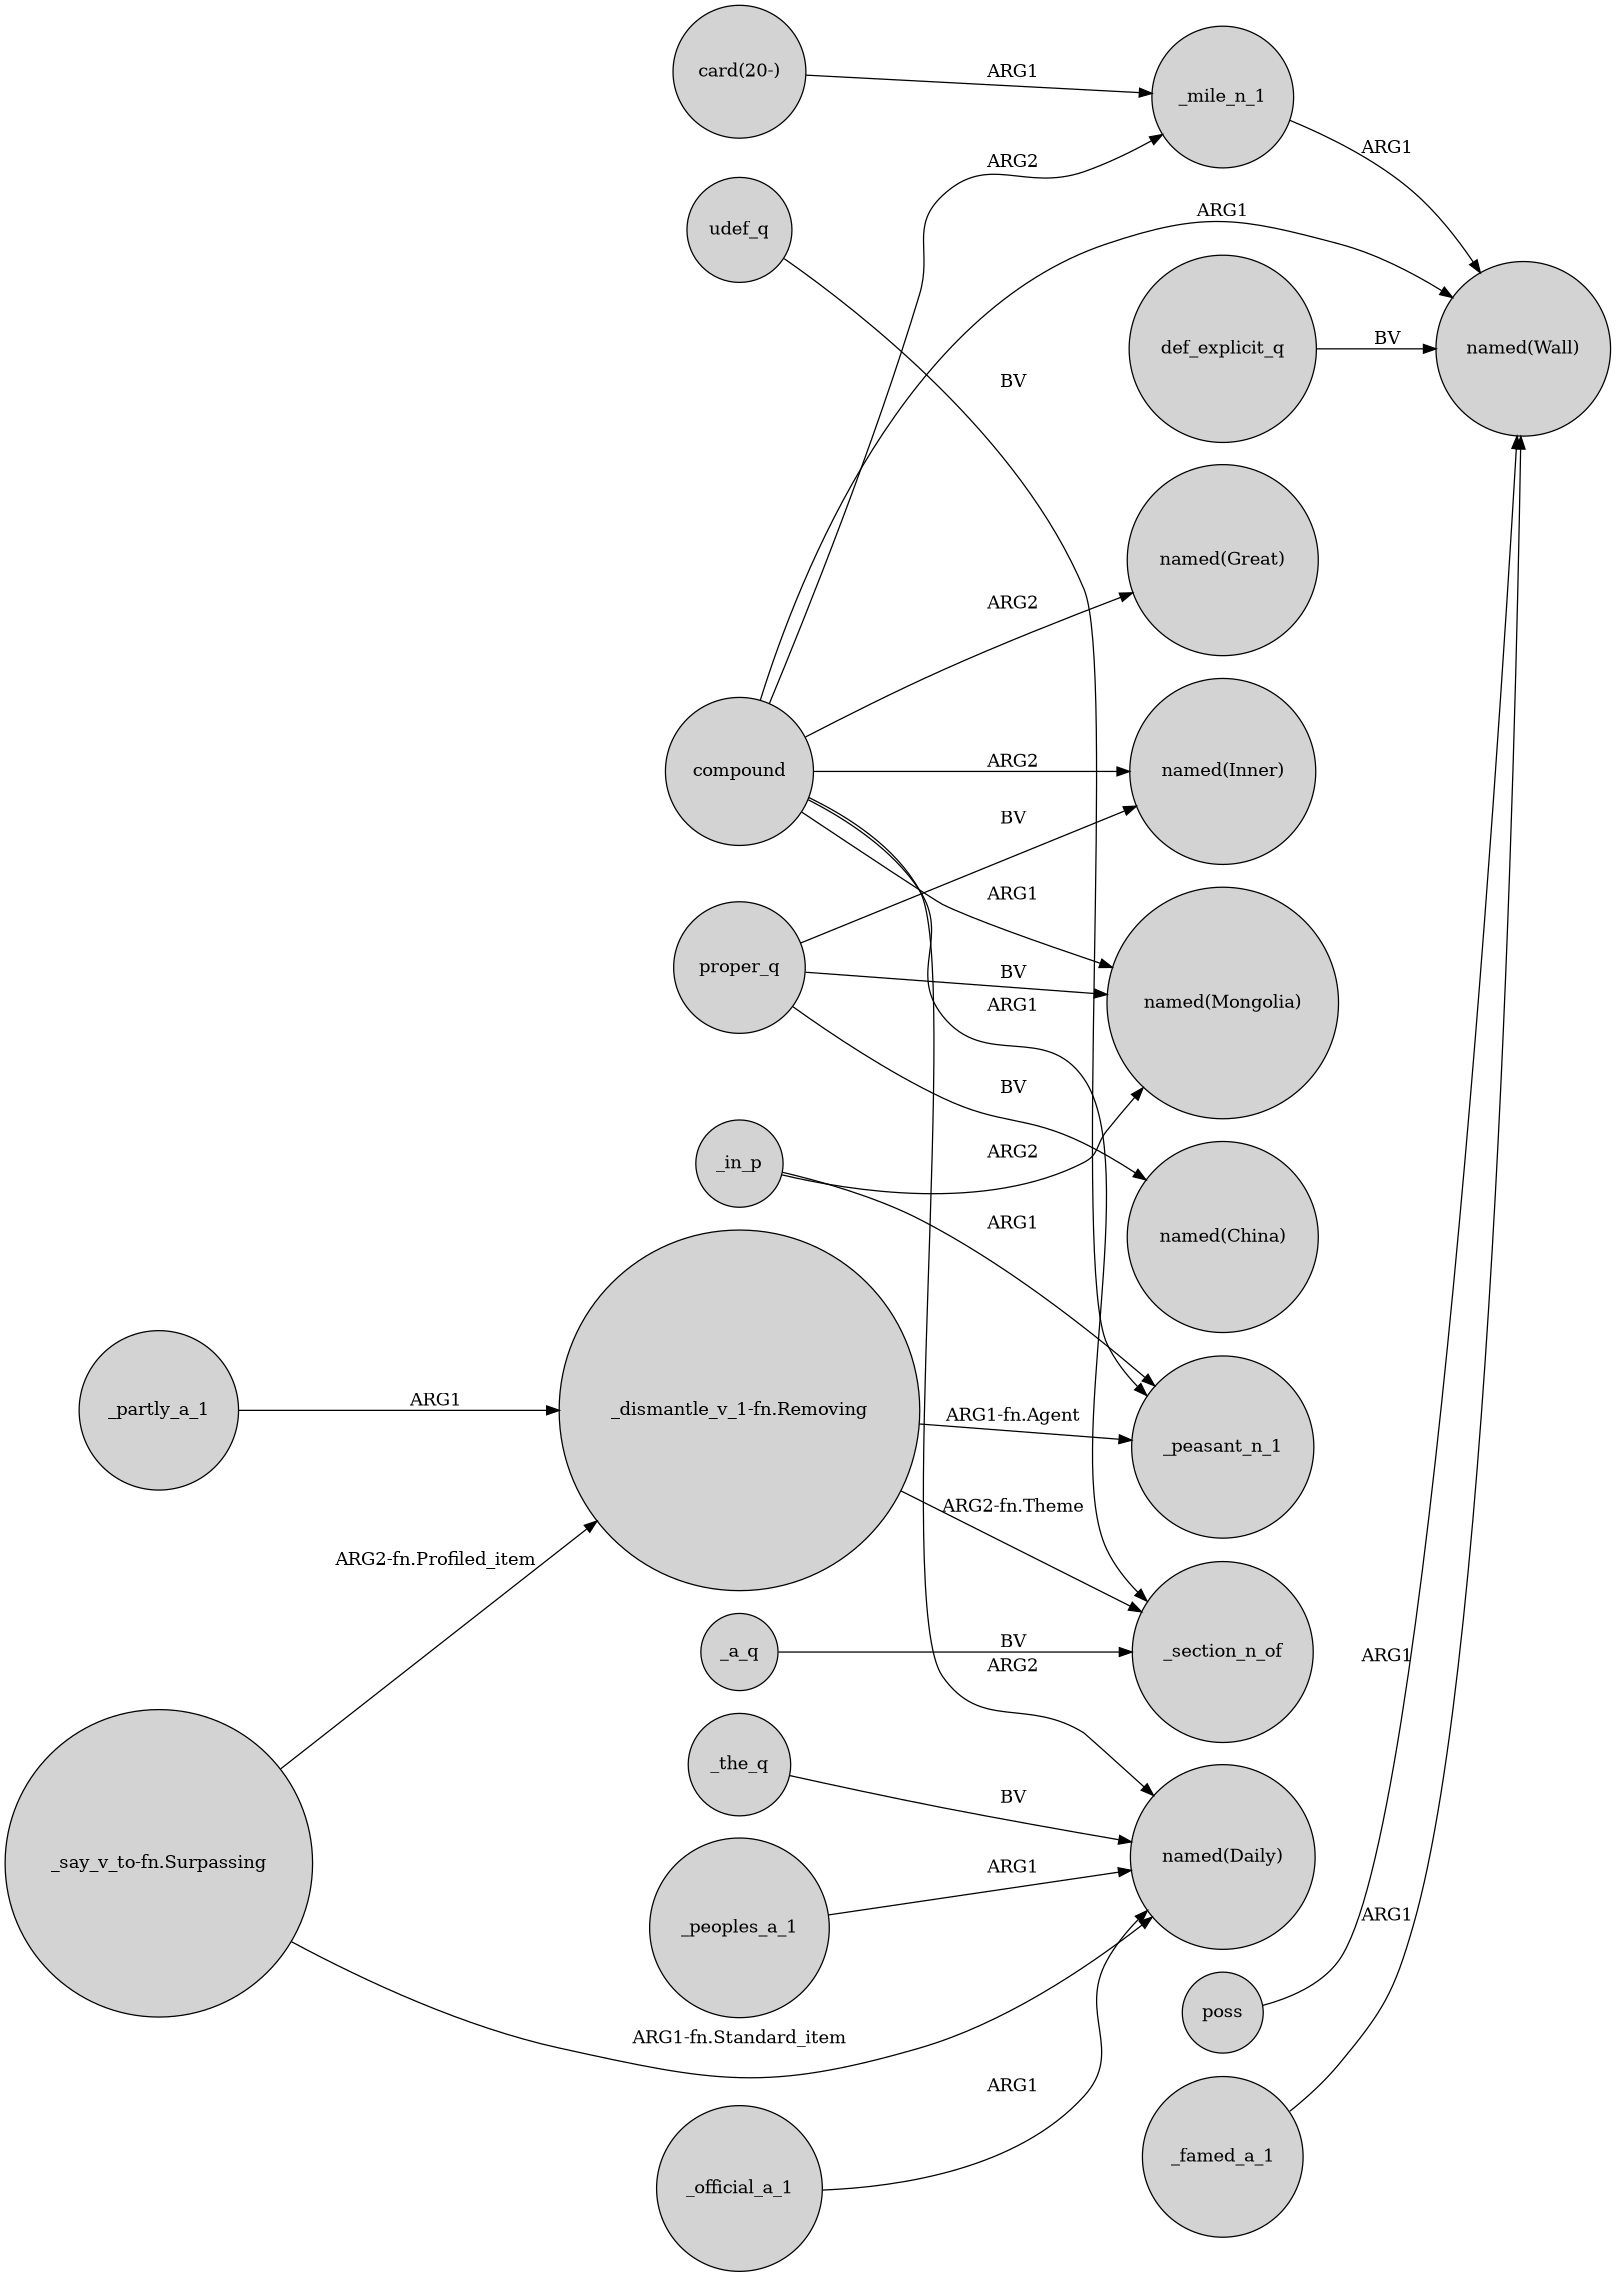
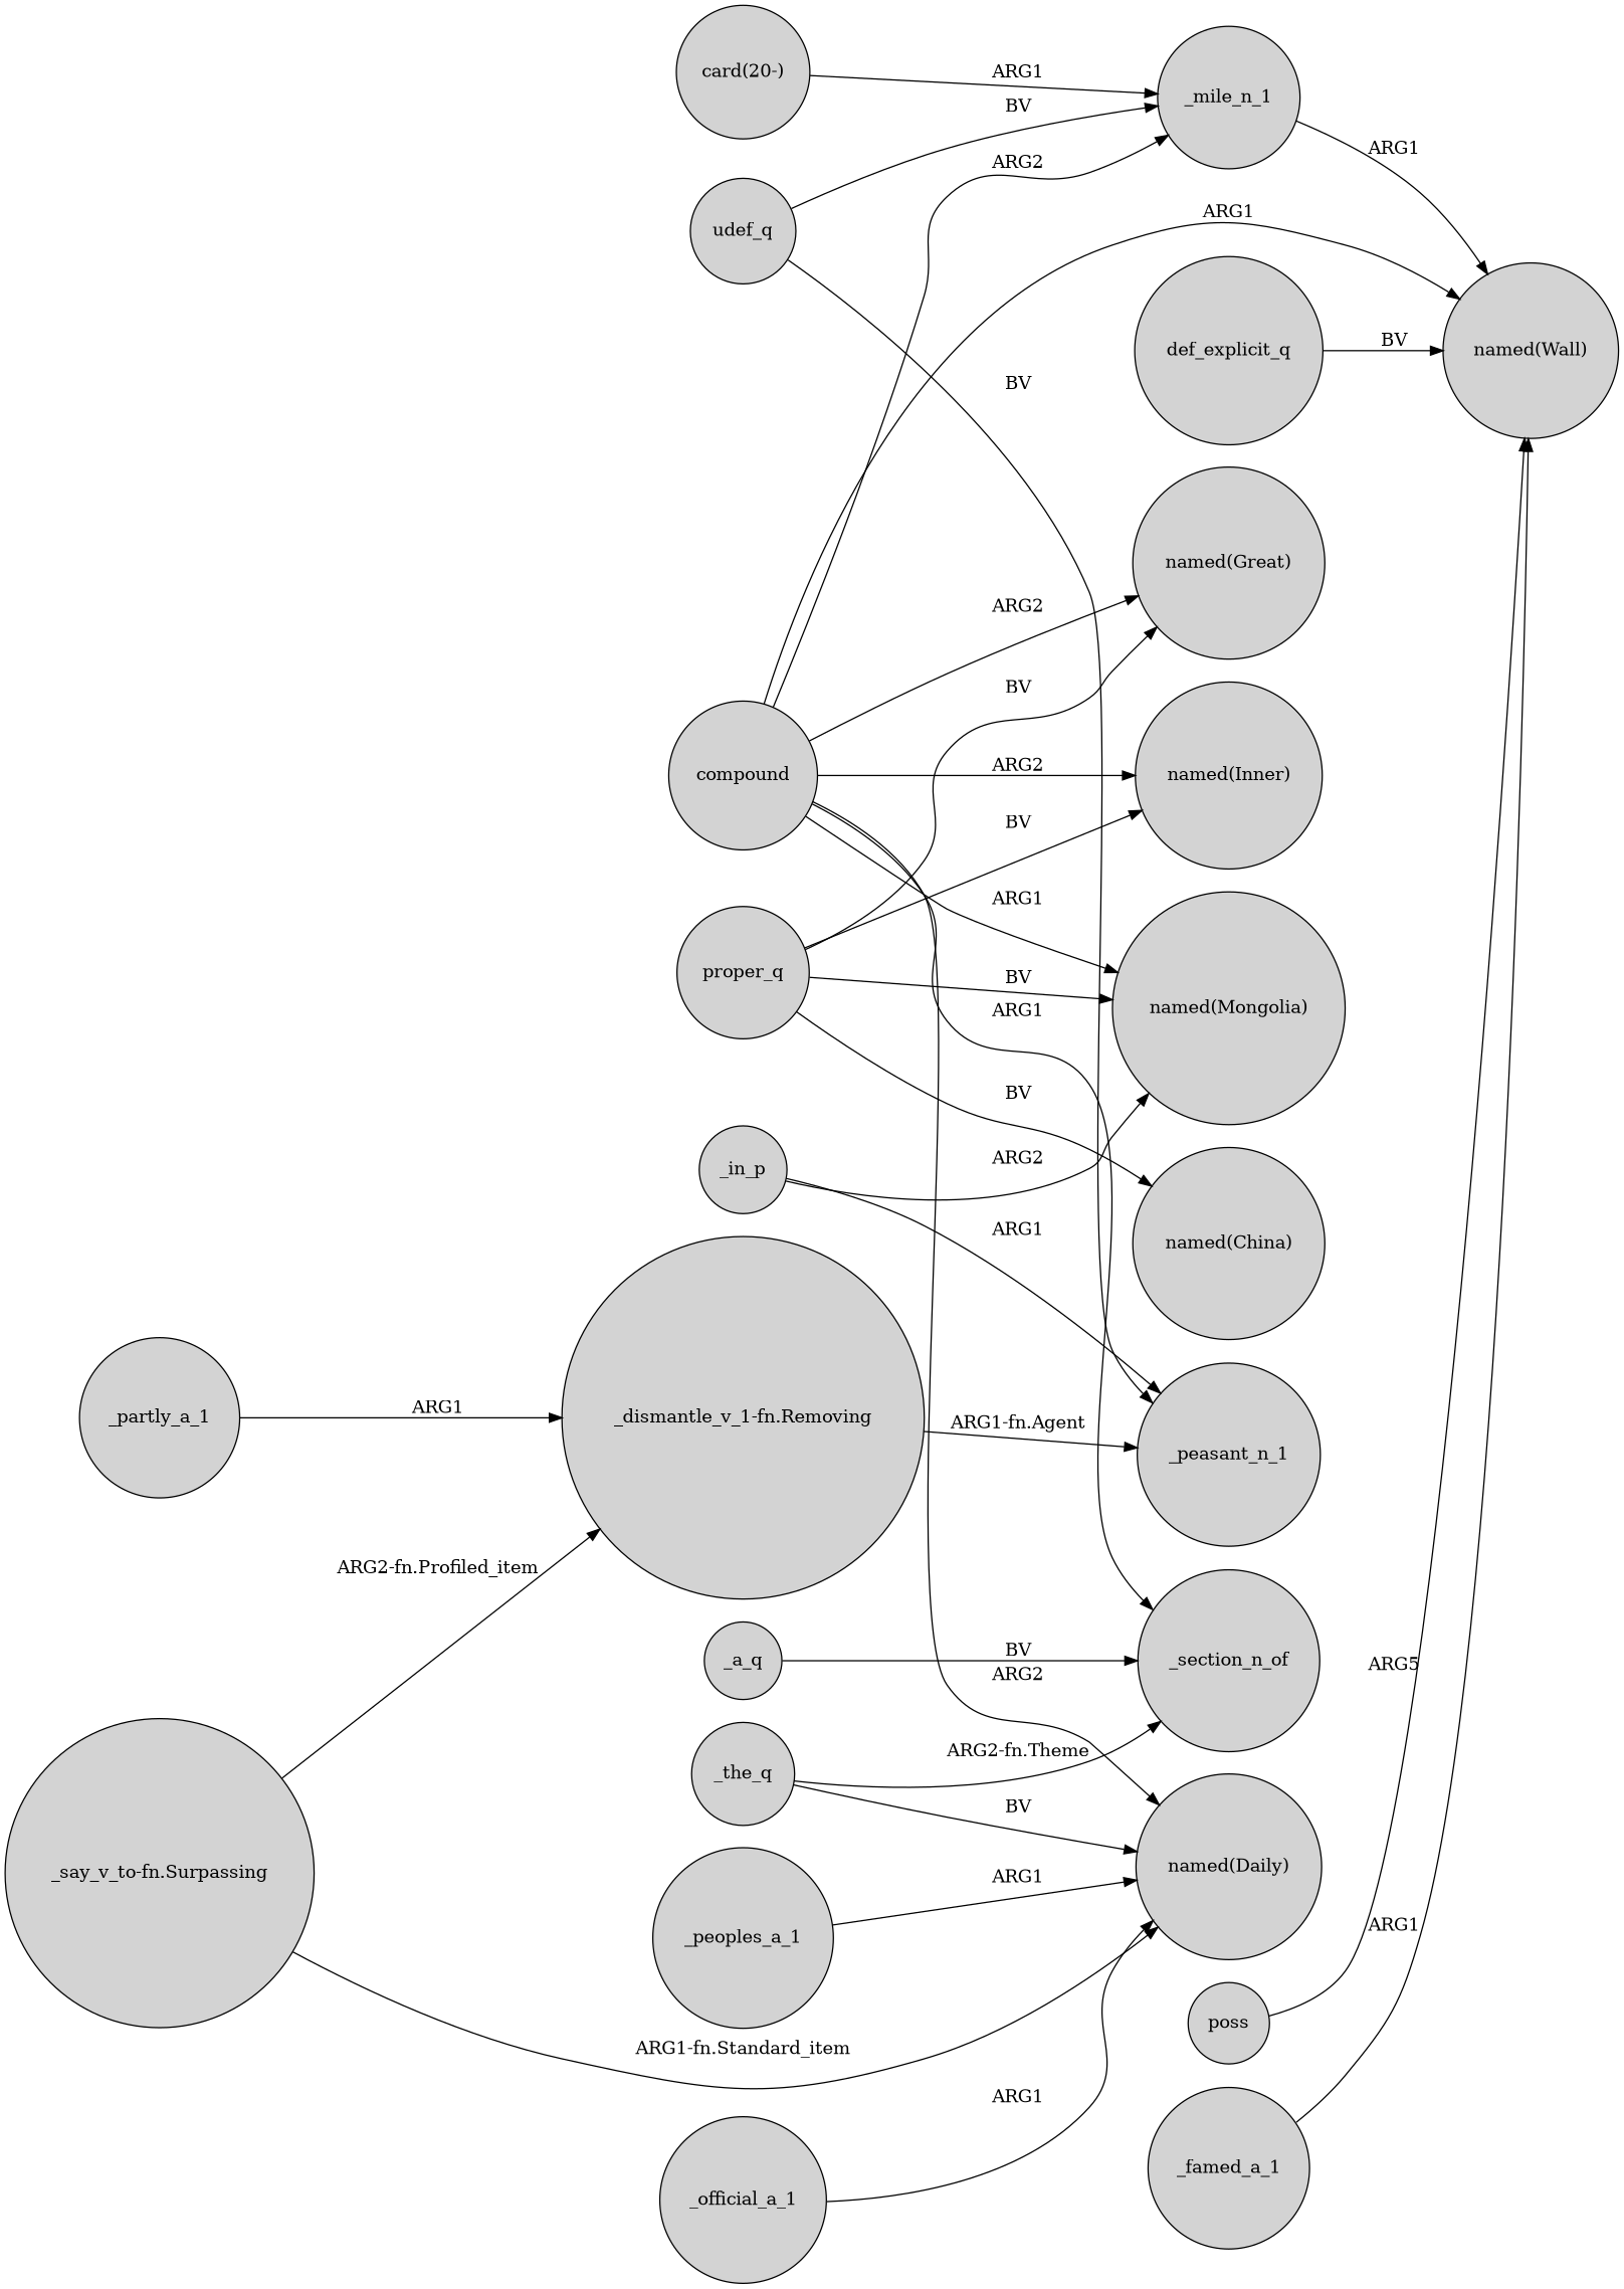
  digraph {
    rankdir=LR
    node [shape=circle style=filled]
    udef_q
    _mile_n_1
    _peasant_n_1
    "named(Wall)"
    def_explicit_q
    compound
    "named(Great)"
    "named(Daily)"
    _section_n_of
    "named(Inner)"
    "named(Mongolia)"
    poss
    _peoples_a_1
    _famed_a_1
    "_say_v_to-fn.Surpassing"
    "_dismantle_v_1-fn.Removing"
    _partly_a_1
    "card(20-)"
    _official_a_1
    proper_q
    "named(China)"
    _in_p
    _a_q
    _the_q
+   udef_q -> _mile_n_1 [label=BV]
    udef_q -> _peasant_n_1 [label=BV]
    _mile_n_1 -> "named(Wall)" [label=ARG1]
    def_explicit_q -> "named(Wall)" [label=BV]
    compound -> _mile_n_1 [label=ARG2]
    compound -> "named(Wall)" [label=ARG1]
    compound -> "named(Great)" [label=ARG2]
    compound -> "named(Daily)" [label=ARG2]
    compound -> _section_n_of [label=ARG1]
    compound -> "named(Inner)" [label=ARG2]
    compound -> "named(Mongolia)" [label=ARG1]
-   poss -> "named(Wall)" [label=ARG1]
+   poss -> "named(Wall)" [label=ARG5]
    _peoples_a_1 -> "named(Daily)" [label=ARG1]
    _famed_a_1 -> "named(Wall)" [label=ARG1]
    "_say_v_to-fn.Surpassing" -> "named(Daily)" [label="ARG1-fn.Standard_item"]
    "_say_v_to-fn.Surpassing" -> "_dismantle_v_1-fn.Removing" [label="ARG2-fn.Profiled_item"]
    "_dismantle_v_1-fn.Removing" -> _peasant_n_1 [label="ARG1-fn.Agent"]
-   "_dismantle_v_1-fn.Removing" -> _section_n_of [label="ARG2-fn.Theme"]
+   _the_q -> _section_n_of [label="ARG2-fn.Theme"]
    _partly_a_1 -> "_dismantle_v_1-fn.Removing" [label=ARG1]
    "card(20-)" -> _mile_n_1 [label=ARG1]
    _official_a_1 -> "named(Daily)" [label=ARG1]
+   proper_q -> "named(Great)" [label=BV]
    proper_q -> "named(Inner)" [label=BV]
    proper_q -> "named(Mongolia)" [label=BV]
    proper_q -> "named(China)" [label=BV]
    _in_p -> _peasant_n_1 [label=ARG1]
    _in_p -> "named(Mongolia)" [label=ARG2]
    _a_q -> _section_n_of [label=BV]
    _the_q -> "named(Daily)" [label=BV]
  }
